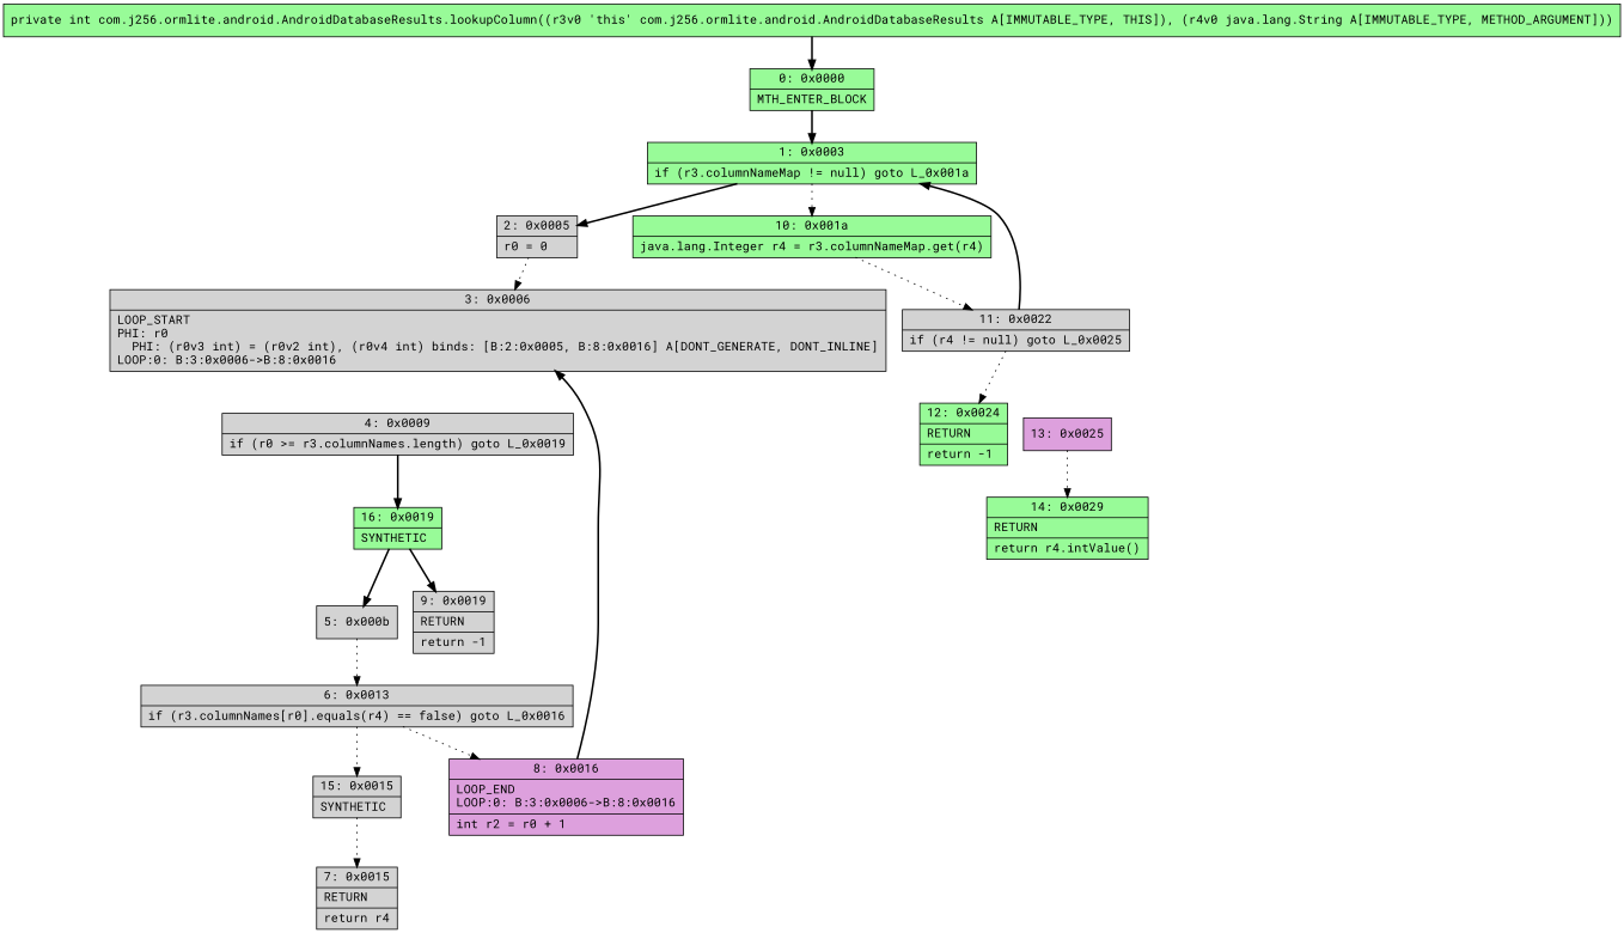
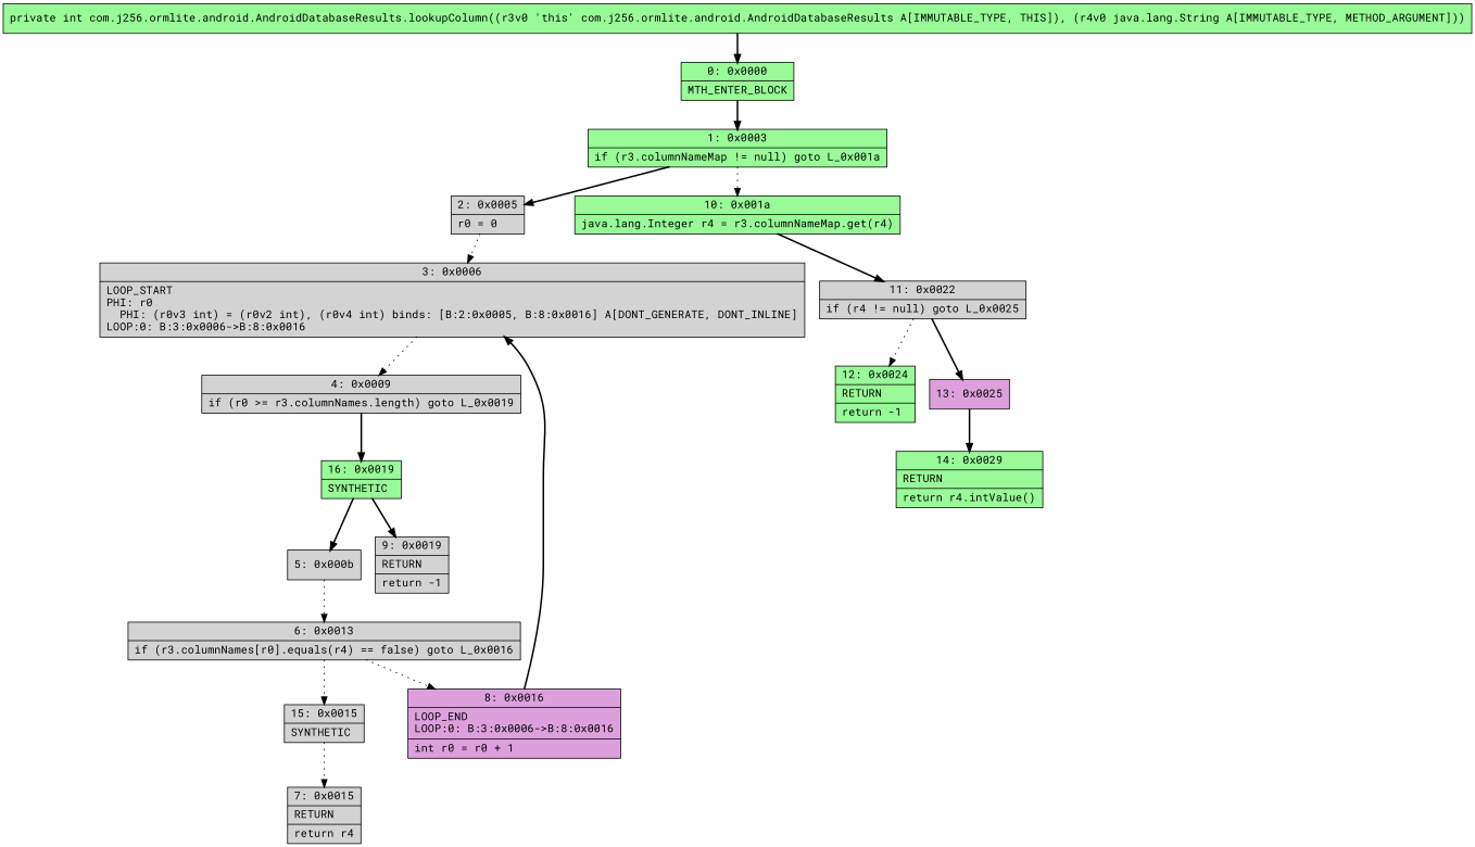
  digraph {
    fontname="Roboto Mono"
    node [fillcolor=lightgrey fontname="Roboto Mono" shape=record style=filled]
    edge [fontname="Roboto Mono" style=dotted]
    n1 [fillcolor=palegreen label="{0\:\ 0x0000|MTH_ENTER_BLOCK\l}"]
    n2 [fillcolor=palegreen label="{1\:\ 0x0003|if (r3.columnNameMap != null) goto L_0x001a\l}"]
    n3 [label="{2\:\ 0x0005|r0 = 0\l}"]
    n4 [fillcolor=palegreen label="{10\:\ 0x001a|java.lang.Integer r4 = r3.columnNameMap.get(r4)\l}"]
    n5 [label="{3\:\ 0x0006|LOOP_START\lPHI: r0 \l  PHI: (r0v3 int) = (r0v2 int), (r0v4 int) binds: [B:2:0x0005, B:8:0x0016] A[DONT_GENERATE, DONT_INLINE]\lLOOP:0: B:3:0x0006\-\>B:8:0x0016\l}"]
    n6 [label="{11\:\ 0x0022|if (r4 != null) goto L_0x0025\l}"]
    n7 [label="{4\:\ 0x0009|if (r0 \>= r3.columnNames.length) goto L_0x0019\l}"]
    n8 [fillcolor=palegreen label="{16\:\ 0x0019|SYNTHETIC\l}"]
    n9 [label="{5\:\ 0x000b}"]
    n10 [label="{6\:\ 0x0013|if (r3.columnNames[r0].equals(r4) == false) goto L_0x0016\l}"]
    n11 [label="{9\:\ 0x0019|RETURN\l|return \-1\l}"]
-   n12 [fillcolor=plum label="{8\:\ 0x0016|LOOP_END\lLOOP:0: B:3:0x0006\-\>B:8:0x0016\l|int r2 = r0 + 1\l}"]
+   n12 [fillcolor=plum label="{8\:\ 0x0016|LOOP_END\lLOOP:0: B:3:0x0006\-\>B:8:0x0016\l|int r0 = r0 + 1\l}"]
    n13 [label="{15\:\ 0x0015|SYNTHETIC\l}"]
    n14 [label="{7\:\ 0x0015|RETURN\l|return r4\l}"]
    n15 [fillcolor=palegreen label="{12\:\ 0x0024|RETURN\l|return \-1\l}"]
    n16 [fillcolor=plum label="{13\:\ 0x0025}"]
    n17 [fillcolor=palegreen label="{14\:\ 0x0029|RETURN\l|return r4.intValue()\l}"]
    n18 [fillcolor=palegreen label="{private int com.j256.ormlite.android.AndroidDatabaseResults.lookupColumn((r3v0 'this' com.j256.ormlite.android.AndroidDatabaseResults A[IMMUTABLE_TYPE, THIS]), (r4v0 java.lang.String A[IMMUTABLE_TYPE, METHOD_ARGUMENT])) }"]
    n1 -> n2 [style=bold]
    n2 -> n3 [style=bold]
    n2 -> n4
    n3 -> n5
-   n4 -> n6
+   n4 -> n6 [style=bold]
+   n5 -> n7
    n6 -> n15
-   n6 -> n2 [style=bold]
+   n6 -> n16 [style=bold]
    n7 -> n8 [style=bold]
    n8 -> n9 [style=bold]
    n8 -> n11 [style=bold]
    n9 -> n10
    n10 -> n12
    n10 -> n13
    n12 -> n5 [style=bold]
    n13 -> n14
-   n16 -> n17
+   n16 -> n17 [style=bold]
    n18 -> n1 [style=bold]
  }
